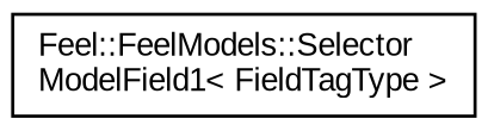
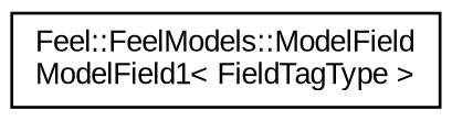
  digraph {
    rankdir=LR
    fontname="Liberation Sans"
-   n1 [color=black fillcolor=white fontname="Liberation Sans" fontsize=10 height=0.2 label="Feel::FeelModels::Selector\lModelField1\< FieldTagType \>" shape=record style=filled width=0.4]
+   n1 [color=black fillcolor=white fontname="Liberation Sans" fontsize=10 height=0.2 label="Feel::FeelModels::ModelField\lModelField1\< FieldTagType \>" shape=record style=filled width=0.4]
  }
